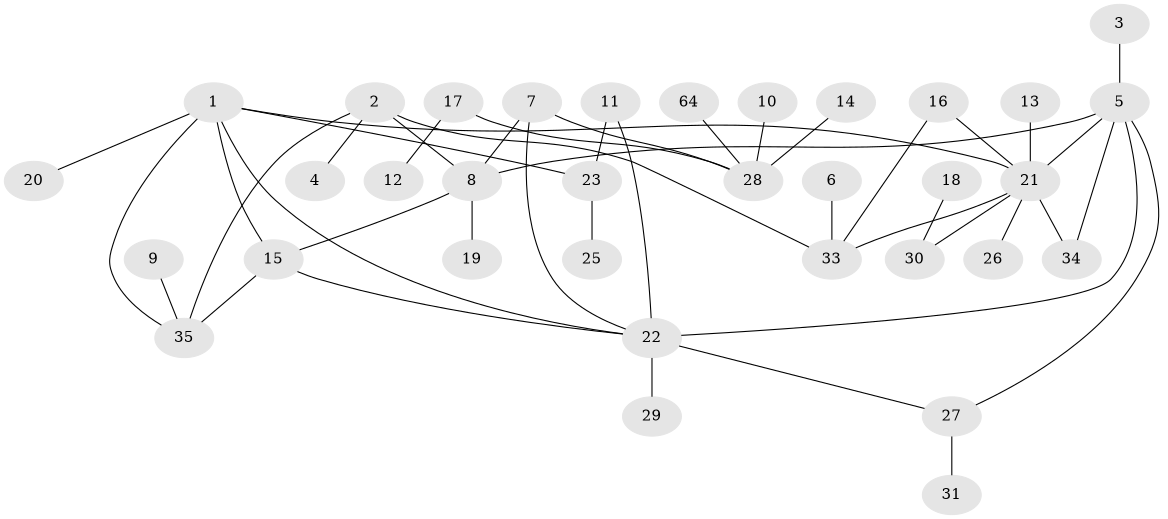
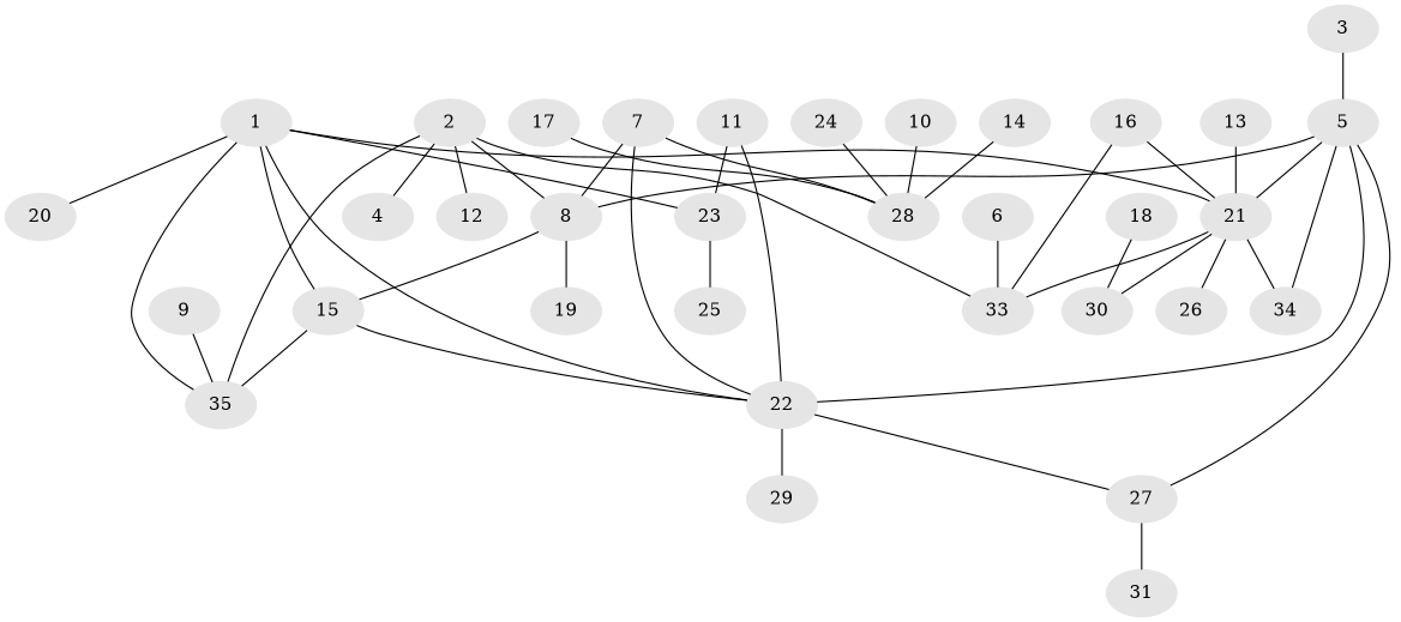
  graph {
    fontname="DejaVu Serif"
    node [color=gray90 fontname="DejaVu Serif" style=filled]
    edge [fontname="DejaVu Serif" weight=1.0]
    1
    15
    20
    21
    22
    23
    35
    33
    34
    26
    30
    29
    27
    25
    2
    4
    8
    12
    19
    3
    5
    31
    6
    7
    28
    9
    10
    11
    13
    14
    16
    17
    18
-   24 [label=64]
+   24
    1 -- 15
    1 -- 20
    1 -- 21
    1 -- 22
    1 -- 23
    1 -- 35
    15 -- 22
    15 -- 35
    21 -- 33
    21 -- 34
    21 -- 26
    21 -- 30
    22 -- 29 [weight=2.0]
    22 -- 27
    23 -- 25
    27 -- 31
    2 -- 35
    2 -- 33 [weight=2.0]
    2 -- 4
    2 -- 8
-   17 -- 12
+   2 -- 12
    8 -- 15
    8 -- 19
    3 -- 5
    5 -- 21
    5 -- 22 [weight=2.0]
    5 -- 34
    5 -- 27
    5 -- 8
    6 -- 33
    7 -- 22
    7 -- 8 [weight=2.0]
    7 -- 28
    9 -- 35
    10 -- 28
    11 -- 22
    11 -- 23
    13 -- 21
    14 -- 28
    16 -- 21
    16 -- 33
    17 -- 28
    18 -- 30
    24 -- 28
  }
